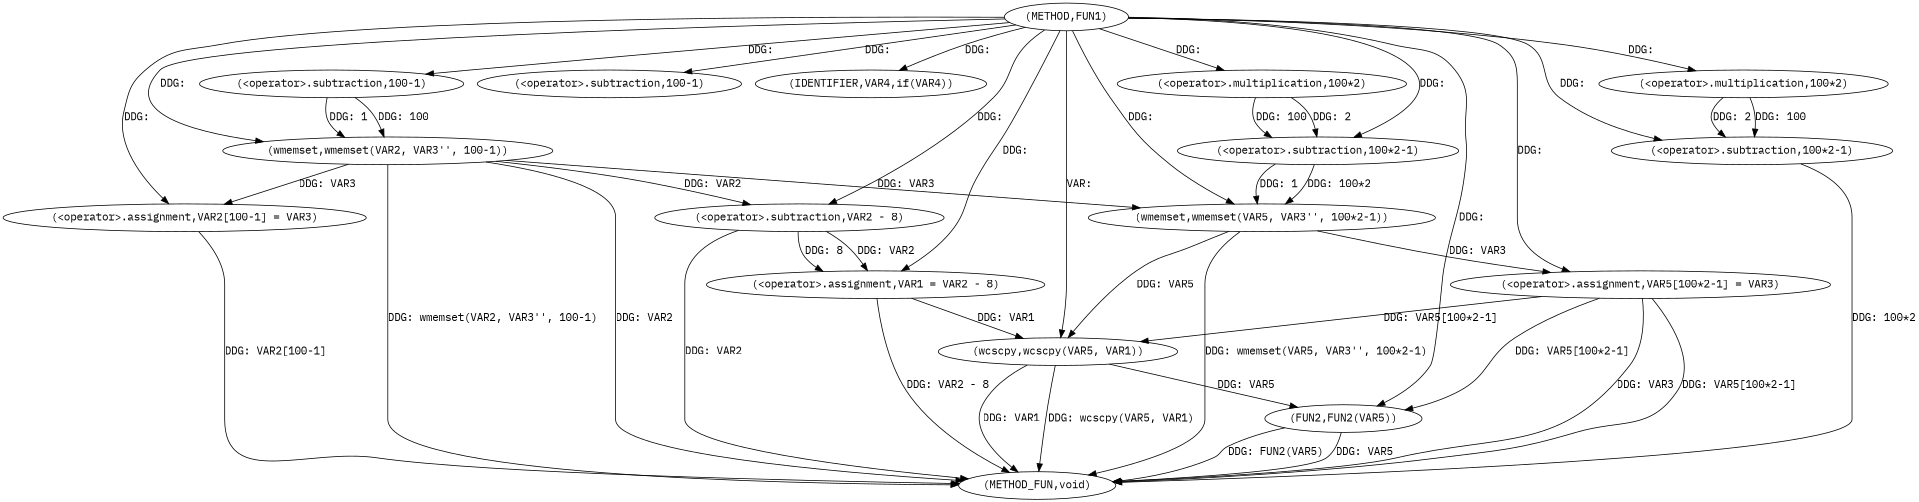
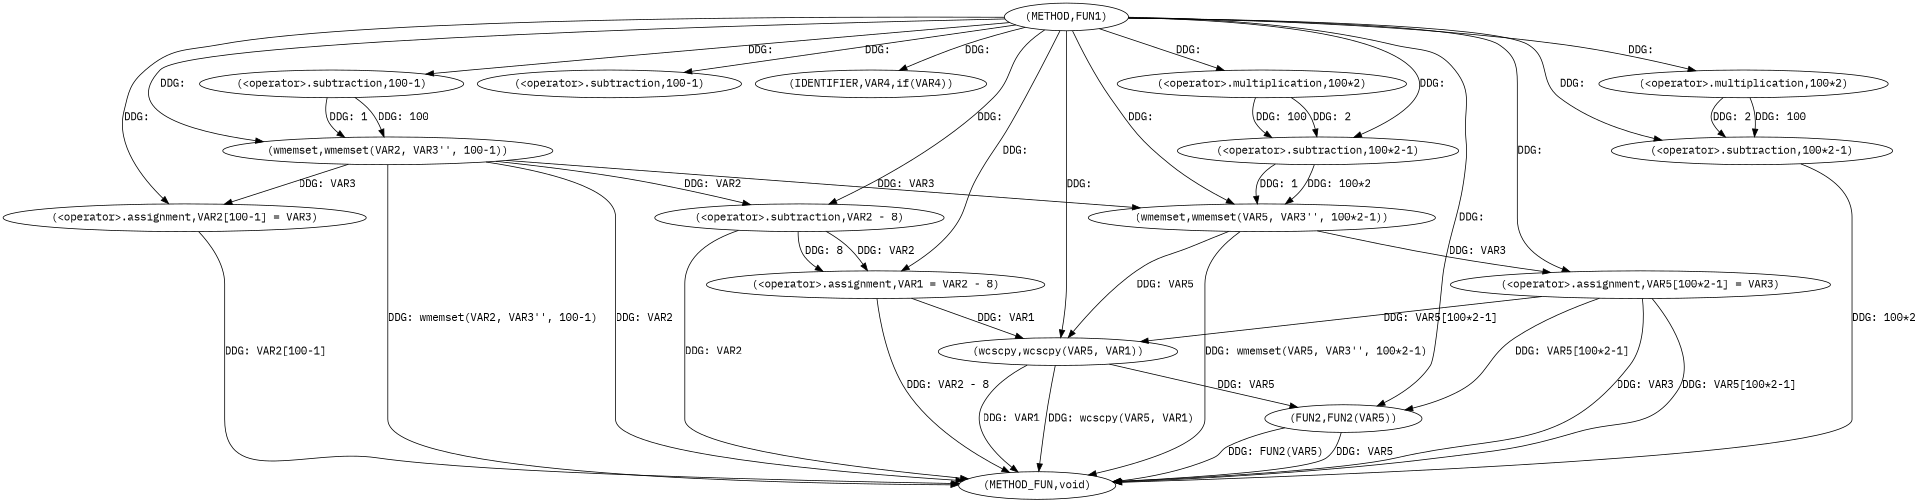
  digraph {
    fontname="IBM Plex Mono"
    node [fontname="IBM Plex Mono"]
    edge [fontname="IBM Plex Mono"]
    n1 [label="(METHOD,FUN1)"]
    n2 [label="(wmemset,wmemset(VAR2, VAR3'', 100-1))"]
    n3 [label="(<operator>.subtraction,100-1)"]
    n4 [label="(<operator>.assignment,VAR2[100-1] = VAR3)"]
    n5 [label="(<operator>.subtraction,100-1)"]
    n6 [label="(IDENTIFIER,VAR4,if(VAR4))"]
    n7 [label="(<operator>.assignment,VAR1 = VAR2 - 8)"]
    n8 [label="(<operator>.subtraction,VAR2 - 8)"]
    n9 [label="(wmemset,wmemset(VAR5, VAR3'', 100*2-1))"]
    n10 [label="(<operator>.subtraction,100*2-1)"]
    n11 [label="(<operator>.multiplication,100*2)"]
    n12 [label="(<operator>.assignment,VAR5[100*2-1] = VAR3)"]
    n13 [label="(<operator>.subtraction,100*2-1)"]
    n14 [label="(<operator>.multiplication,100*2)"]
    n15 [label="(wcscpy,wcscpy(VAR5, VAR1))"]
    n16 [label="(FUN2,FUN2(VAR5))"]
    n17 [label="(METHOD_FUN,void)"]
    n1 -> n2 [label="DDG: "]
    n1 -> n3 [label="DDG: "]
    n1 -> n4 [label="DDG: "]
    n1 -> n5 [label="DDG: "]
    n1 -> n6 [label="DDG: "]
    n1 -> n7 [label="DDG: "]
    n1 -> n8 [label="DDG: "]
    n1 -> n9 [label="DDG: "]
    n1 -> n10 [label="DDG: "]
    n1 -> n11 [label="DDG: "]
    n1 -> n12 [label="DDG: "]
    n1 -> n13 [label="DDG: "]
    n1 -> n14 [label="DDG: "]
-   n1 -> n15 [label="VAR: "]
+   n1 -> n15 [label="DDG: "]
    n1 -> n16 [label="DDG: "]
    n2 -> n4 [label="DDG: VAR3"]
    n2 -> n8 [label="DDG: VAR2"]
    n2 -> n9 [label="DDG: VAR3"]
    n2 -> n17 [label="DDG: wmemset(VAR2, VAR3'', 100-1)"]
    n2 -> n17 [label="DDG: VAR2"]
    n3 -> n2 [label="DDG: 100"]
    n3 -> n2 [label="DDG: 1"]
    n4 -> n17 [label="DDG: VAR2[100-1]"]
    n7 -> n15 [label="DDG: VAR1"]
    n7 -> n17 [label="DDG: VAR2 - 8"]
    n8 -> n7 [label="DDG: VAR2"]
    n8 -> n7 [label="DDG: 8"]
    n8 -> n17 [label="DDG: VAR2"]
    n9 -> n12 [label="DDG: VAR3"]
    n9 -> n15 [label="DDG: VAR5"]
    n9 -> n17 [label="DDG: wmemset(VAR5, VAR3'', 100*2-1)"]
    n10 -> n9 [label="DDG: 100*2"]
    n10 -> n9 [label="DDG: 1"]
    n11 -> n10 [label="DDG: 100"]
    n11 -> n10 [label="DDG: 2"]
    n12 -> n15 [label="DDG: VAR5[100*2-1]"]
    n12 -> n16 [label="DDG: VAR5[100*2-1]"]
    n12 -> n17 [label="DDG: VAR3"]
    n12 -> n17 [label="DDG: VAR5[100*2-1]"]
    n13 -> n17 [label="DDG: 100*2"]
    n14 -> n13 [label="DDG: 100"]
    n14 -> n13 [label="DDG: 2"]
    n15 -> n16 [label="DDG: VAR5"]
    n15 -> n17 [label="DDG: wcscpy(VAR5, VAR1)"]
    n15 -> n17 [label="DDG: VAR1"]
    n16 -> n17 [label="DDG: VAR5"]
    n16 -> n17 [label="DDG: FUN2(VAR5)"]
  }
